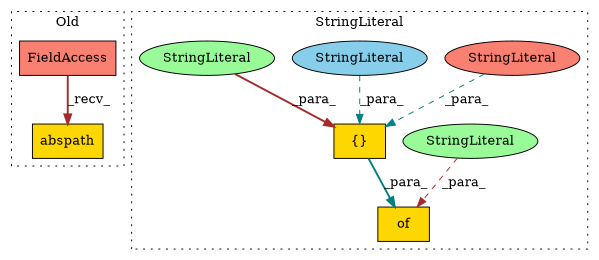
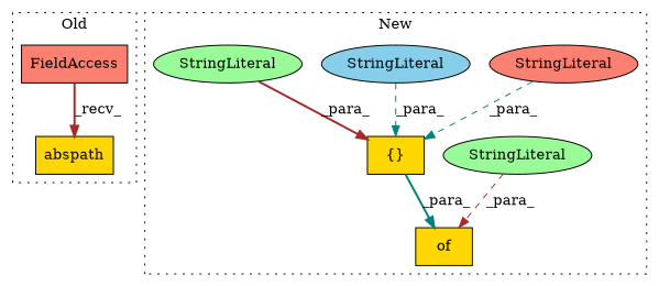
  digraph {
    node [a=45 fillcolor=gold l=46 shape=box style=filled]
    edge [color=brown style=bold]
    n1 [a=32 l="8,1" label=abspath s="1381,1397"]
    n2 [a=22 fillcolor=salmon l=2 label=FieldAccess s=1373]
    n3 [a=32 l="3,1" label=of s="2044,2258"]
    n4 [a=4 l="1,1" label="{}" s="2077,2257"]
    n5 [fillcolor=palegreen l=17 label=StringLiteral s=2047 shape=ellipse]
    n6 [fillcolor=salmon label=StringLiteral s=2211 shape=ellipse]
    n7 [fillcolor=skyblue l=58 label=StringLiteral s=2152 shape=ellipse]
    n8 [fillcolor=palegreen label=StringLiteral s=2105 shape=ellipse]
    subgraph cluster_1 {
      label=Old
      style=dotted
      n1
      n2
    }
    subgraph cluster_2 {
-     label=StringLiteral
+     label=New
      style=dotted
      n3
      n4
      n5
      n6
      n7
      n8
    }
    n2 -> n1 [label=_recv_]
    n4 -> n3 [color=teal label=_para_]
    n5 -> n3 [label=_para_ style=dashed]
    n6 -> n4 [color=teal label=_para_ style=dashed]
    n7 -> n4 [color=teal label=_para_ style=dashed]
    n8 -> n4 [label=_para_]
  }
